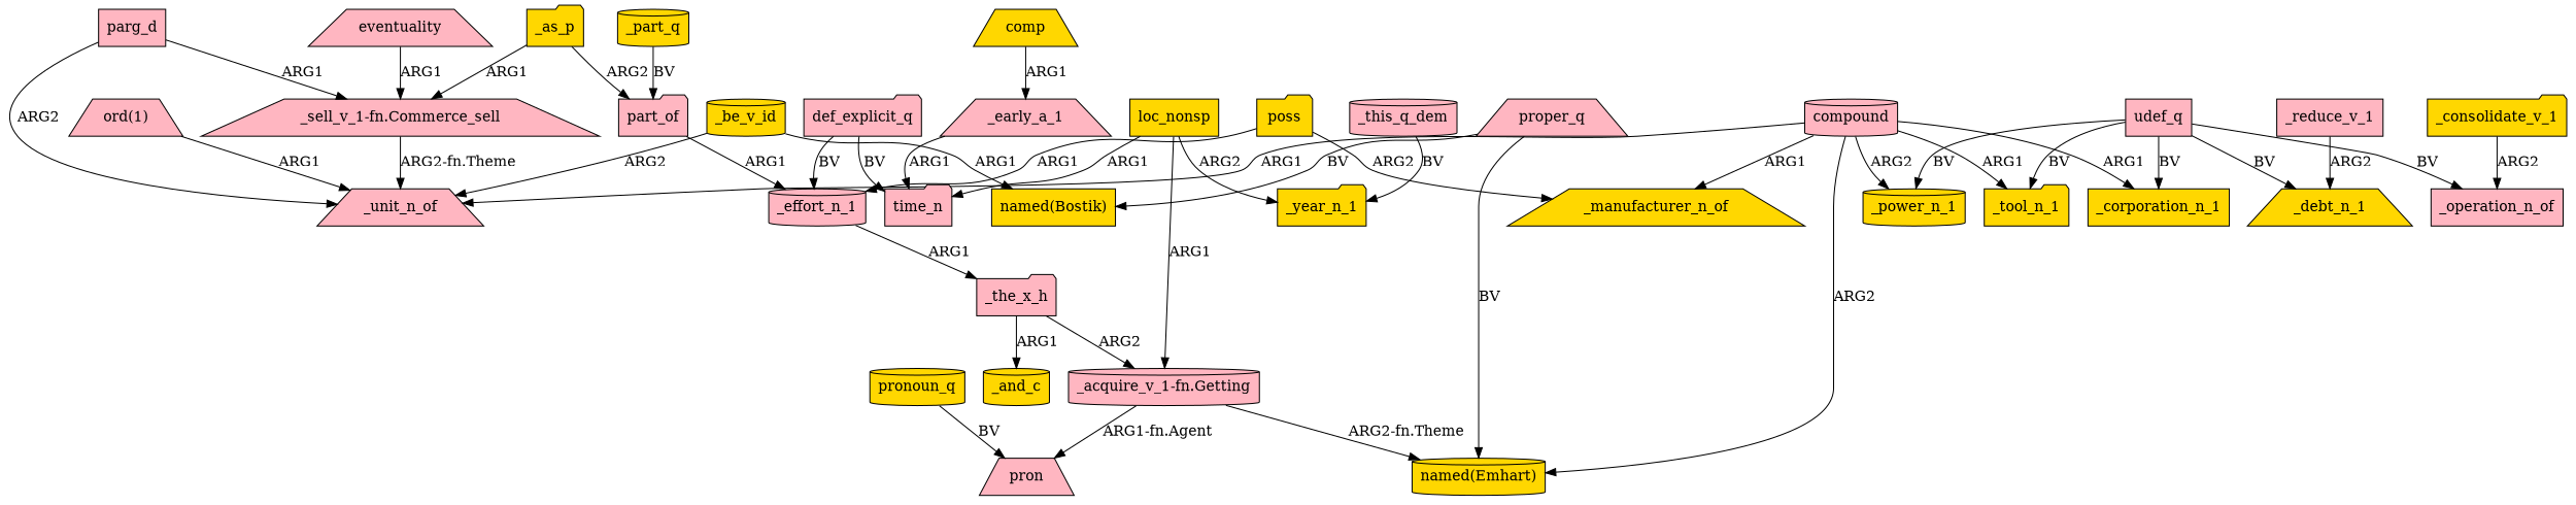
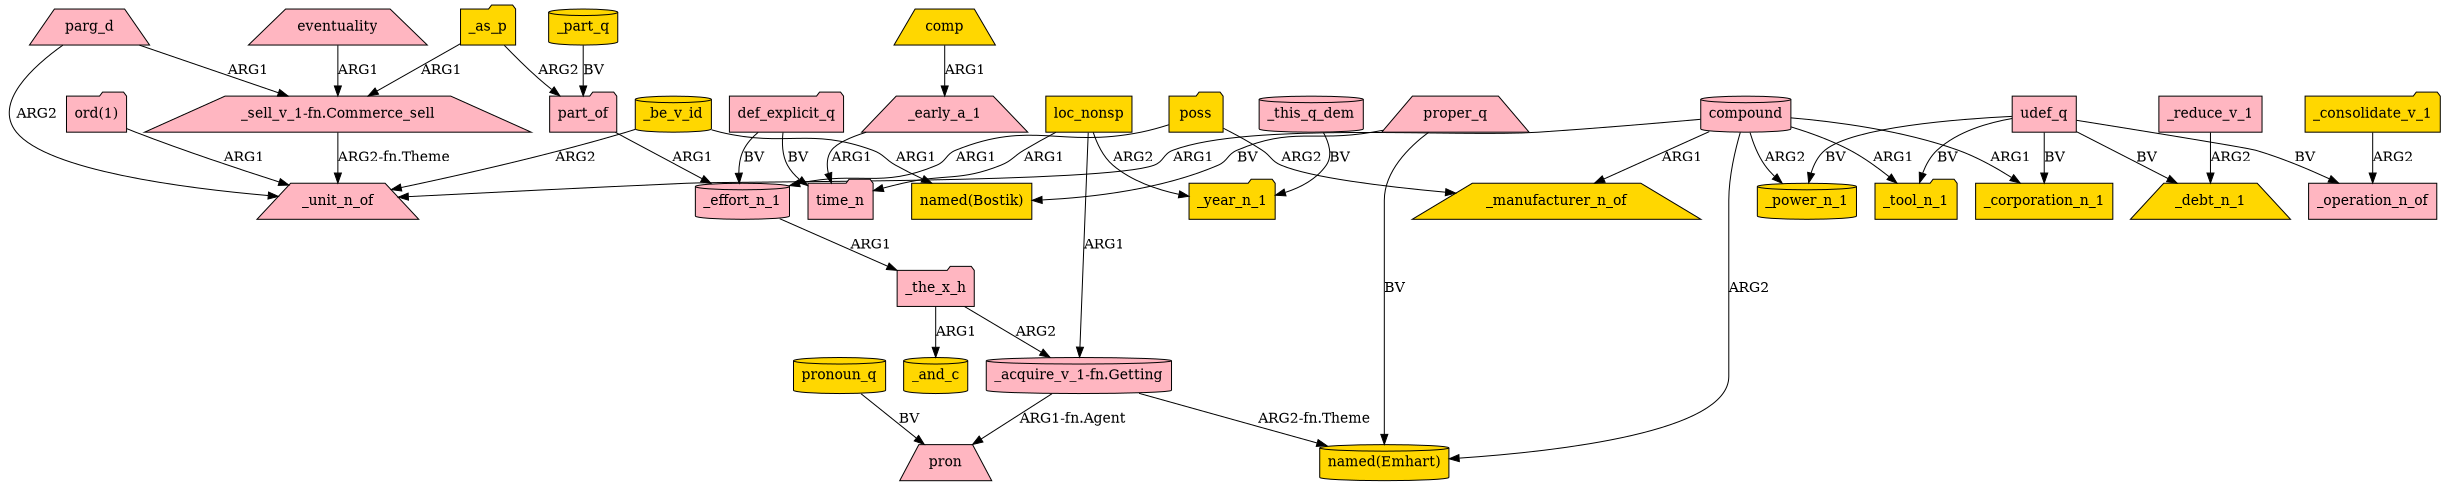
  digraph {
    node [fillcolor=lightpink shape=trapezium style=filled]
    eventuality
    "_sell_v_1-fn.Commerce_sell"
    _unit_n_of
-   "ord(1)"
+   "ord(1)" [shape=folder]
    compound [shape=cylinder]
    "named(Emhart)" [fillcolor=gold shape=cylinder]
    _manufacturer_n_of [fillcolor=gold]
    _tool_n_1 [fillcolor=gold shape=folder]
    _corporation_n_1 [fillcolor=gold shape=box]
    _power_n_1 [fillcolor=gold shape=cylinder]
    _effort_n_1 [shape=cylinder]
    n12 [label=_the_x_h shape=folder]
    "_acquire_v_1-fn.Getting" [shape=cylinder]
    _and_c [fillcolor=gold shape=cylinder]
    pron
    _be_v_id [fillcolor=gold shape=cylinder]
    "named(Bostik)" [fillcolor=gold shape=box]
    part_of [shape=folder]
    _as_p [fillcolor=gold shape=folder]
    def_explicit_q [shape=folder]
    time_n [shape=folder]
    proper_q
    udef_q [shape=box]
    _debt_n_1 [fillcolor=gold]
    _operation_n_of [shape=box]
-   parg_d [shape=box]
+   parg_d
    _consolidate_v_1 [fillcolor=gold shape=folder]
    loc_nonsp [fillcolor=gold shape=box]
    _year_n_1 [fillcolor=gold shape=folder]
    _part_q [fillcolor=gold shape=cylinder]
    comp [fillcolor=gold]
    _early_a_1
    _reduce_v_1 [shape=box]
    pronoun_q [fillcolor=gold shape=cylinder]
    poss [fillcolor=gold shape=folder]
    _this_q_dem [shape=cylinder]
    eventuality -> "_sell_v_1-fn.Commerce_sell" [label=ARG1]
    "_sell_v_1-fn.Commerce_sell" -> _unit_n_of [label="ARG2-fn.Theme"]
    "ord(1)" -> _unit_n_of [label=ARG1]
    compound -> _unit_n_of [label=ARG1]
    compound -> "named(Emhart)" [label=ARG2]
    compound -> _manufacturer_n_of [label=ARG1]
    compound -> _tool_n_1 [label=ARG1]
    compound -> _corporation_n_1 [label=ARG1]
    compound -> _power_n_1 [label=ARG2]
    _effort_n_1 -> n12 [label=ARG1]
    n12 -> "_acquire_v_1-fn.Getting" [label=ARG2]
    n12 -> _and_c [label=ARG1]
    "_acquire_v_1-fn.Getting" -> "named(Emhart)" [label="ARG2-fn.Theme"]
    "_acquire_v_1-fn.Getting" -> pron [label="ARG1-fn.Agent"]
    _be_v_id -> _unit_n_of [label=ARG2]
    _be_v_id -> "named(Bostik)" [label=ARG1]
    part_of -> _effort_n_1 [label=ARG1]
    _as_p -> "_sell_v_1-fn.Commerce_sell" [label=ARG1]
    _as_p -> part_of [label=ARG2]
    def_explicit_q -> _effort_n_1 [label=BV]
    def_explicit_q -> time_n [label=BV]
    proper_q -> "named(Emhart)" [label=BV]
    proper_q -> "named(Bostik)" [label=BV]
    udef_q -> _tool_n_1 [label=BV]
    udef_q -> _corporation_n_1 [label=BV]
    udef_q -> _power_n_1 [label=BV]
    udef_q -> _debt_n_1 [label=BV]
    udef_q -> _operation_n_of [label=BV]
    parg_d -> "_sell_v_1-fn.Commerce_sell" [label=ARG1]
    parg_d -> _unit_n_of [label=ARG2]
    _consolidate_v_1 -> _operation_n_of [label=ARG2]
    loc_nonsp -> "_acquire_v_1-fn.Getting" [label=ARG1]
    loc_nonsp -> time_n [label=ARG1]
    loc_nonsp -> _year_n_1 [label=ARG2]
    _part_q -> part_of [label=BV]
    comp -> _early_a_1 [label=ARG1]
    _early_a_1 -> time_n [label=ARG1]
    _reduce_v_1 -> _debt_n_1 [label=ARG2]
    pronoun_q -> pron [label=BV]
    poss -> _manufacturer_n_of [label=ARG2]
    poss -> _effort_n_1 [label=ARG1]
    _this_q_dem -> _year_n_1 [label=BV]
  }
